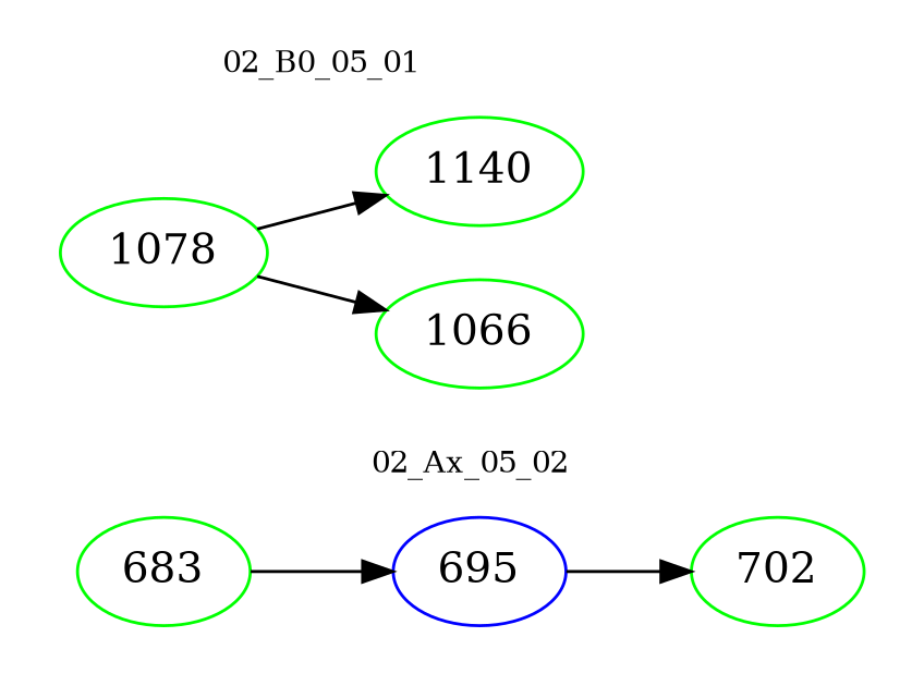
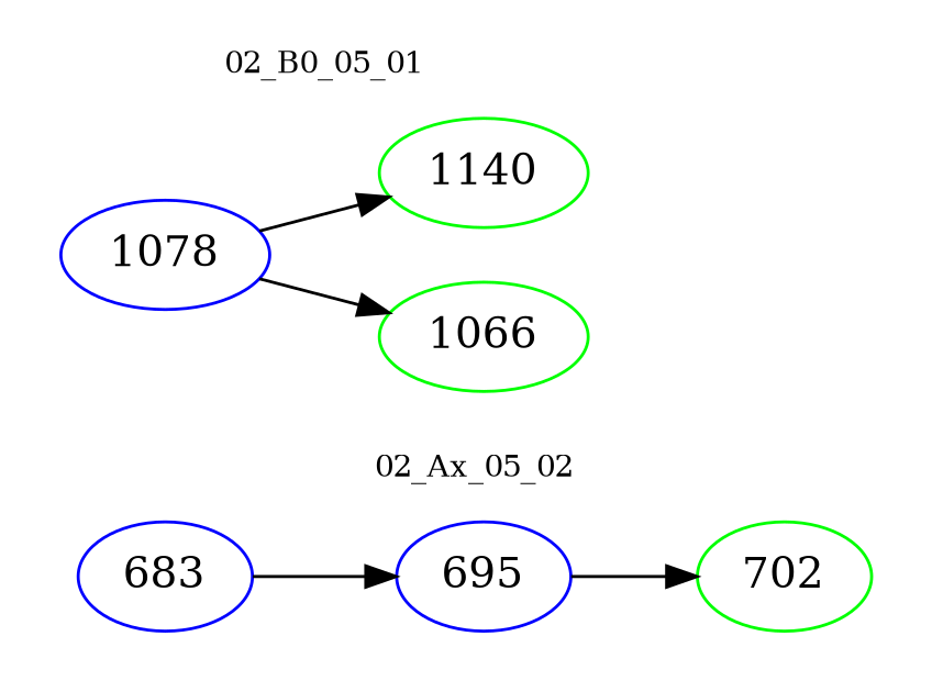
  digraph {
    rankdir=LR
    node [color=green]
    edge [color=black]
    n1 [color=blue label=695]
-   n2 [label=683]
+   n2 [color=blue label=683]
    n3 [label=702]
-   n4 [label=1078]
+   n4 [color=blue label=1078]
    n5 [label=1066]
    n6 [label=1140]
    subgraph cluster_1 {
      color=white
      fontsize=10
      label="02_Ax_05_02"
      n1
      n2
      n3
    }
    subgraph cluster_2 {
      color=white
      fontsize=10
      label="02_B0_05_01"
      n4
      n5
      n6
    }
    n1 -> n3
    n2 -> n1
    n4 -> n5
    n4 -> n6
  }
